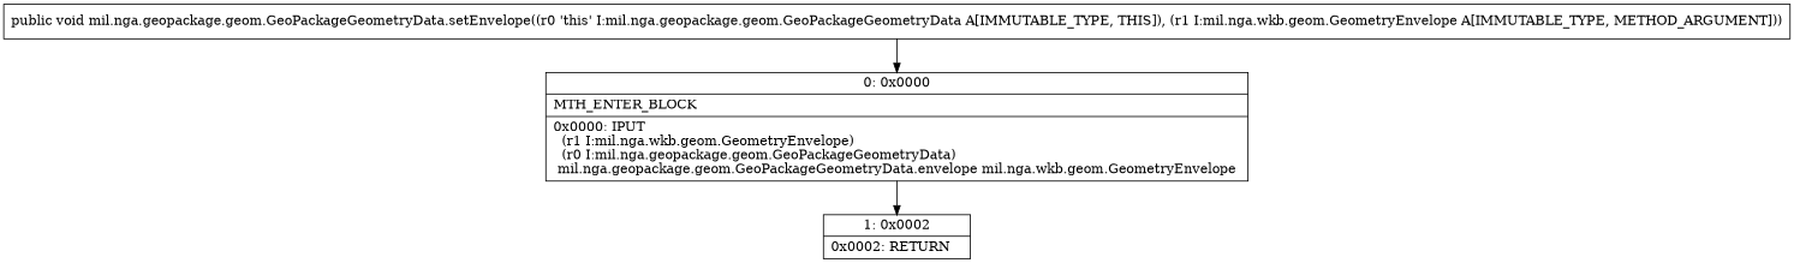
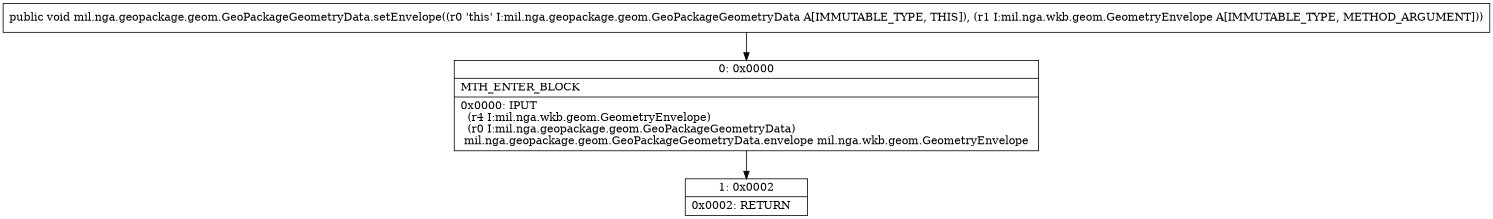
  digraph {
    node [shape=record]
-   n1 [label="{0\:\ 0x0000|MTH_ENTER_BLOCK\l|0x0000: IPUT  \l  (r1 I:mil.nga.wkb.geom.GeometryEnvelope)\l  (r0 I:mil.nga.geopackage.geom.GeoPackageGeometryData)\l mil.nga.geopackage.geom.GeoPackageGeometryData.envelope mil.nga.wkb.geom.GeometryEnvelope \l}"]
+   n1 [label="{0\:\ 0x0000|MTH_ENTER_BLOCK\l|0x0000: IPUT  \l  (r4 I:mil.nga.wkb.geom.GeometryEnvelope)\l  (r0 I:mil.nga.geopackage.geom.GeoPackageGeometryData)\l mil.nga.geopackage.geom.GeoPackageGeometryData.envelope mil.nga.wkb.geom.GeometryEnvelope \l}"]
    n2 [label="{1\:\ 0x0002|0x0002: RETURN   \l}"]
    n3 [label="{public void mil.nga.geopackage.geom.GeoPackageGeometryData.setEnvelope((r0 'this' I:mil.nga.geopackage.geom.GeoPackageGeometryData A[IMMUTABLE_TYPE, THIS]), (r1 I:mil.nga.wkb.geom.GeometryEnvelope A[IMMUTABLE_TYPE, METHOD_ARGUMENT])) }"]
    n1 -> n2
    n3 -> n1
  }
